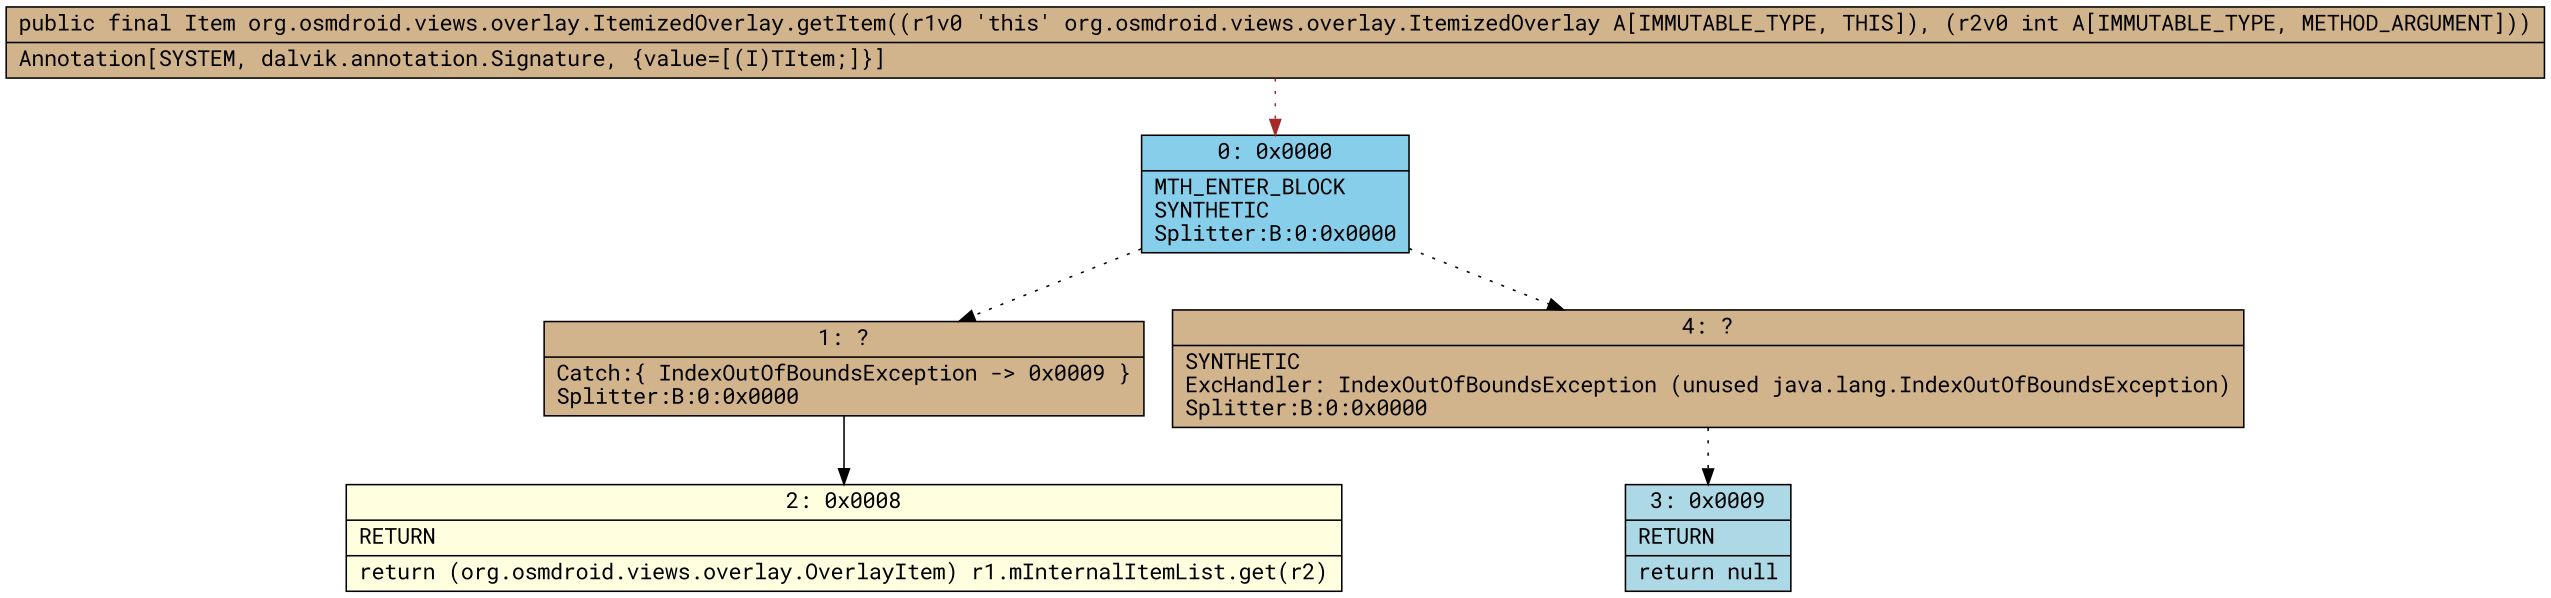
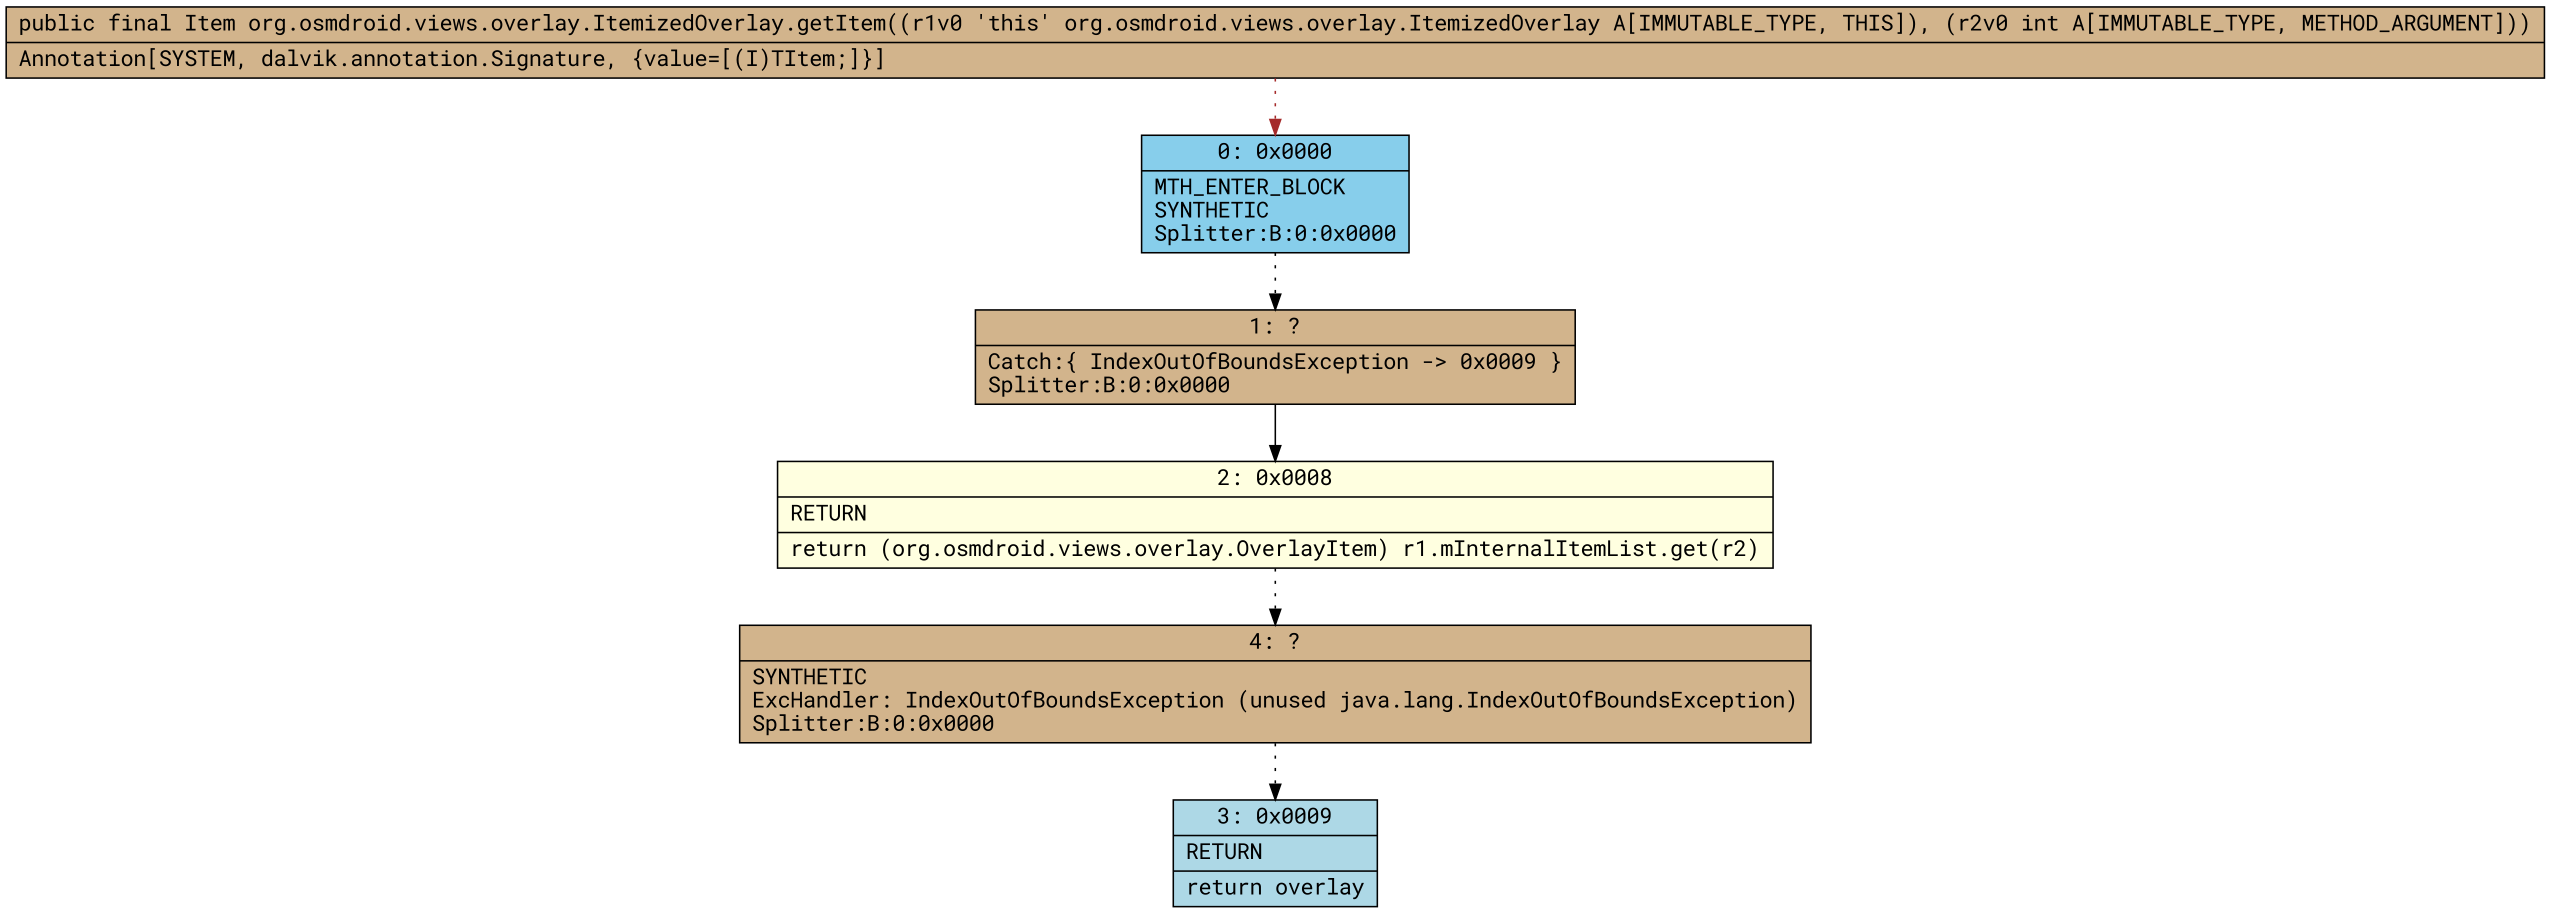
  digraph {
    fontname="Roboto Mono"
    node [fillcolor=tan fontname="Roboto Mono" shape=record style=filled]
    edge [color=black fontname="Roboto Mono" style=dotted]
    n1 [fillcolor=skyblue label="{0\:\ 0x0000|MTH_ENTER_BLOCK\lSYNTHETIC\lSplitter:B:0:0x0000\l}"]
    n2 [label="{1\:\ ?|Catch:\{ IndexOutOfBoundsException \-\> 0x0009 \}\lSplitter:B:0:0x0000\l}"]
    n3 [label="{4\:\ ?|SYNTHETIC\lExcHandler: IndexOutOfBoundsException (unused java.lang.IndexOutOfBoundsException)\lSplitter:B:0:0x0000\l}"]
    n4 [fillcolor=lightyellow label="{2\:\ 0x0008|RETURN\l|return (org.osmdroid.views.overlay.OverlayItem) r1.mInternalItemList.get(r2)\l}"]
-   n5 [fillcolor=lightblue label="{3\:\ 0x0009|RETURN\l|return null\l}"]
+   n5 [fillcolor=lightblue label="{3\:\ 0x0009|RETURN\l|return overlay\l}"]
    n6 [label="{public final Item org.osmdroid.views.overlay.ItemizedOverlay.getItem((r1v0 'this' org.osmdroid.views.overlay.ItemizedOverlay A[IMMUTABLE_TYPE, THIS]), (r2v0 int A[IMMUTABLE_TYPE, METHOD_ARGUMENT]))  | Annotation[SYSTEM, dalvik.annotation.Signature, \{value=[(I)TItem;]\}]\l}"]
    n1 -> n2
-   n1 -> n3
+   n4 -> n3
    n2 -> n4 [style=solid]
    n3 -> n5
    n6 -> n1 [color=brown]
  }
